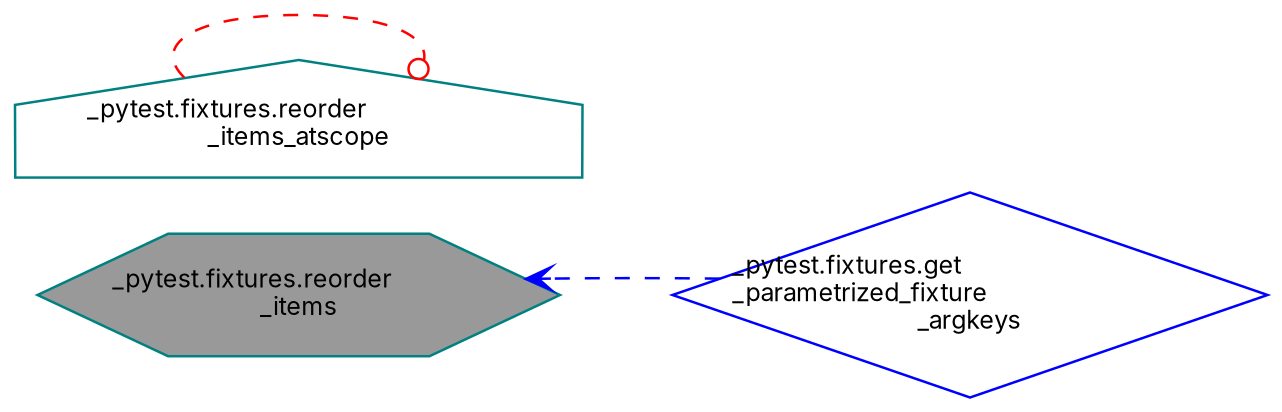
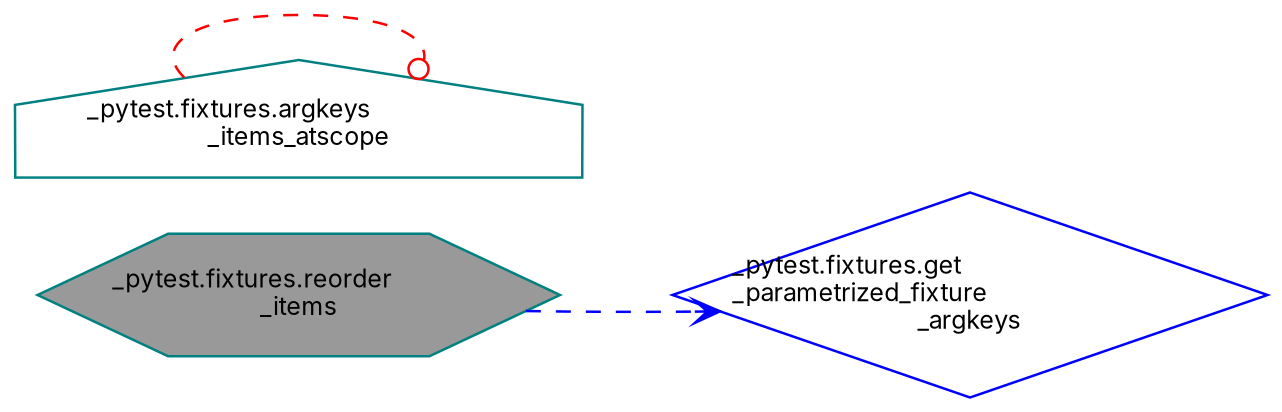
  digraph {
    fontname=Inter
    rankdir=LR
    node [color=teal fillcolor=white fontname=Inter fontsize=10 style=filled]
    edge [fontname=Inter fontsize=10 labelfontname=Helvetica labelfontsize=10 style=dashed]
    n1 [fillcolor=grey60 fontcolor=black height=0.2 label="_pytest.fixtures.reorder\l_items" shape=hexagon width=0.4]
    n2 [color=blue height=0.2 label="_pytest.fixtures.get\l_parametrized_fixture\l_argkeys" shape=diamond width=0.4]
-   n3 [height=0.2 label="_pytest.fixtures.reorder\l_items_atscope" shape=house width=0.4]
-   n2 -> n1 [arrowhead=vee color=blue]
+   n3 [height=0.2 label="_pytest.fixtures.argkeys\l_items_atscope" shape=house width=0.4]
+   n1 -> n2 [arrowhead=vee color=blue]
    n3 -> n3 [arrowhead=odot color=red]
  }
